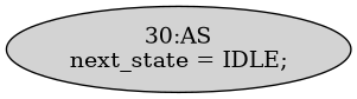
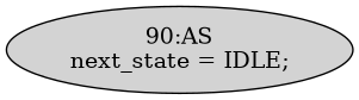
  strict digraph {
-   n1 [ast="<pyverilog.vparser.ast.Assign object at 0x7fdb0bed6590>" def_var="['next_state']" fillcolor=lightgrey label="30:AS\nnext_state = IDLE;" statements="[]" style=filled typ=Assign use_var="[]"]
+   n1 [ast="<pyverilog.vparser.ast.Assign object at 0x7fdb0bed6590>" def_var="['next_state']" fillcolor=lightgrey label="90:AS\nnext_state = IDLE;" statements="[]" style=filled typ=Assign use_var="[]"]
  }
